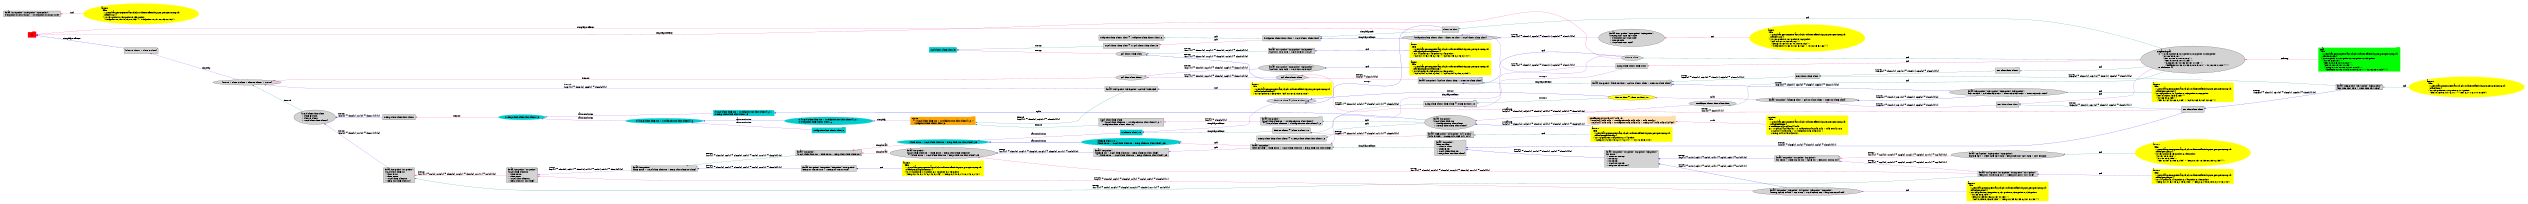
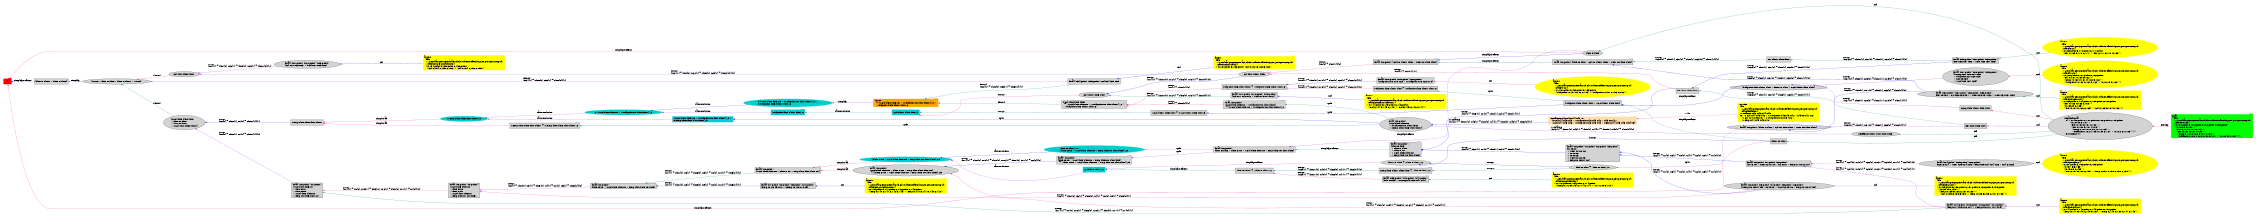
  digraph {
    rankdir=LR
    node [shape=ellipse style=filled]
    edge [color=teal dir=back]
    n1 [color=red label="[]" shape=folder]
    n2 [label="sk_X1 ≠ sk_Y\l" shape=box]
    n3 [label="sk_A ≠ sk_B\l"]
    n4 [label="[sk_Y = sk_X1 ∨ sk_B = sk_A]\l" shape=note]
    n5 [label="negated_goal\l  ¬ (∀ A/180:point B/181:point X/182:point Y/183:point.\l        ((A/180 ≠ B/181) ⇒\l         ((Per A/180 B/181 X/182) ⇒\l          ((Per A/180 B/181 Y/183) ⇒\l           ((Cong B/181 X/182 B/181 Y/183) ⇒\l            ((ReflectL X/182 Y/183 A/180 B/181) ∨ (X/182 = Y/183)))))))\l  # skolems: [].\l"]
    n6 [label="[¬true ∨ sk_B = sk_A ∨ sk_Y = sk_X1 ∨ ¬true]\l"]
    n7 [color=green label="goal\l  [file\l   \"../resultat/geocoq_extract/zf/Ch10_line_reflexivity_2D/per_per_cong.zf\" \l   \"zf_stmt_128\"]\l  ∀ A/180:point B/181:point X/182:point Y/183:point.\l    ((A/180 ≠ B/181) ⇒\l     ((Per A/180 B/181 X/182) ⇒\l      ((Per A/180 B/181 Y/183) ⇒\l       ((Cong B/181 X/182 B/181 Y/183) ⇒\l        ((ReflectL X/182 Y/183 A/180 B/181) ∨ (X/182 = Y/183)))))).\l" shape=folder]
    n8 [label="Col sk_Y sk_B sk_X1\l"]
    n9 [label="forall (X34:point) (X35:point). Col X34 X35 X35\l" shape=box]
    n10 [label="[¬Col sk_B sk_A sk_A\l ∨ sk_B = sk_A\l ∨ sk_Y = sk_X1\l ∨ ¬Col sk_Y sk_B sk_X1]\l"]
    n11 [label="forall (X21:point) (X22:point) (X23:point).\l[Col X21 X22 X23 ∨ ¬Col X21 X23 X22]\l"]
    n12 [label="Col sk_Y sk_X1 sk_B\l"]
    n13 [color=yellow label="assert\l  [file\l   \"../resultat/geocoq_extract/zf/Ch10_line_reflexivity_2D/per_per_cong.zf\" \l   \"Labelcol_trivial_2\"]\l  ∀ A/167:point B/168:point. (Col A/167 B/168 B/168).\l" shape=folder]
    n14 [label="¬Perp sk_A sk_B sk_Y sk_X1\l" shape=box]
    n15 [label="forall (X0:point) (X1:point).\l[¬Col sk_Y sk_B X1\l ∨ sk_Y = X1\l ∨ sk_B = X0\l ∨ ¬Col sk_B sk_A X0\l ∨ Perp X0 sk_B sk_Y X1]\l" shape=box]
    n16 [color=yellow label="assert\l  [file\l   \"../resultat/geocoq_extract/zf/Ch10_line_reflexivity_2D/per_per_cong.zf\" \l   \"Labelcol_permutation_5\"]\l  ∀ A/154:point B/155:point C/156:point.\l    ((Col A/154 B/155 C/156) ⇒ (Col A/154 C/156 B/155)).\l" shape=note]
    n17 [label="forall (X0:point). [Col X0 sk_X1 sk_B ∨ ¬Per X0 sk_B sk_A]\l" shape=folder]
    n18 [label="Per sk_Y sk_B sk_A\l" shape=folder]
    n19 [label="forall (X0:point). [sk_B = sk_A ∨ Col X0 sk_X1 sk_B ∨ ¬Per X0 sk_B sk_A]\l" shape=folder]
    n20 [label="forall (X36:point) (X37:point) (X38:point).\l[Per X36 X37 X38 ∨ ¬Per X38 X37 X36]\l" shape=note]
    n21 [label="Per sk_A sk_B sk_Y\l" shape=box]
    n22 [label="forall (X30:point) (X31:point) (X32:point) (X33:point).\l[X31 = X30 ∨ Col X32 X33 X31 ∨ ¬Per X33 X31 X30 ∨ ¬Per X32 X31 X30]\l"]
    n23 [label="Per sk_X1 sk_B sk_A\l" shape=box]
    n24 [color=yellow label="assert\l  [file\l   \"../resultat/geocoq_extract/zf/Ch10_line_reflexivity_2D/per_per_cong.zf\" \l   \"Labelper_per_col\"]\l  ∀ A/163:point B/164:point C/165:point X/166:point.\l    ((Per A/163 X/166 C/165) ⇒\l     ((X/166 ≠ C/165) ⇒\l      ((Per B/164 X/166 C/165) ⇒ (Col A/163 B/164 X/166)))).\l" shape=box]
-   n25 [label="Per sk_A sk_B sk_X1\l" shape=folder]
    n26 [color=yellow label="assert\l  [file\l   \"../resultat/geocoq_extract/zf/Ch10_line_reflexivity_2D/per_per_cong.zf\" \l   \"Labell8_2\"]\l  ∀ A/169:point B/170:point C/171:point.\l    ((Per A/169 B/170 C/171) ⇒ (Per C/171 B/170 A/169)).\l"]
    n27 [color=cyan3 label="¬⟦Perp sk_A sk_B sk_Y sk_X1⟧/3\l"]
    n28 [label="¬Perp sk_A sk_B sk_Y sk_X1 ← ¬⟦Perp sk_A sk_B sk_Y sk_X1⟧/3\l" shape=folder]
    n29 [label="forall (X14:point) (X15:point) (X16:point) (X17:point).\l[Perp X14 X15 X16 X17 ∨ ¬Perp X16 X17 X14 X15]\l" shape=box]
    n30 [label="forall (X0:point) (X1:point).\l[¬Col sk_B sk_A X0\l ∨ sk_B = X0\l ∨ sk_Y = X1\l ∨ ¬Col sk_Y sk_B X1\l ∨ Perp sk_Y X1 X0 sk_B]\l" shape=note]
    n31 [color=cyan3 label="¬⟦[¬Col sk_A sk_B X0 ∨ ¬Midpoint X0 sk_Y sk_X1]⟧/2\l"]
    n32 [color=cyan3 label="⟦[¬Col sk_A sk_B X0 ∨ ¬Midpoint X0 sk_Y sk_X1]⟧/2 ⊔ \l¬⟦Perp sk_A sk_B sk_Y sk_X1⟧/3\l" shape=note]
    n33 [label="forall (X0:point).\l[¬Col sk_A sk_B X0\l ∨ ¬Midpoint X0 sk_Y sk_X1\l ∨ ¬Perp sk_A sk_B sk_Y sk_X1]\l"]
    n34 [color=cyan3 label="⟦Midpoint sk_B sk_X1 sk_Y⟧/6\l" shape=folder]
    n35 [color=cyan3 label="¬⟦[¬Col sk_A sk_B X0 ∨ ¬Midpoint X0 sk_Y sk_X1]⟧/2 ⊔ \l¬⟦Midpoint sk_B sk_X1 sk_Y⟧/6\l"]
    n36 [color=cyan3 label="⟦Col sk_X1 sk_B sk_Y⟧/5\l" shape=note]
    n37 [color=orange label="¬true\l  ← ⟦[¬Col sk_A sk_B X0 ∨ ¬Midpoint X0 sk_Y sk_X1]⟧/2 ⊓ \l    ⟦Midpoint sk_B sk_X1 sk_Y⟧/6\l" shape=folder]
    n38 [label="¬Col sk_X1 sk_B sk_Y ← ¬⟦Col sk_X1 sk_B sk_Y⟧/5\l" shape=box]
    n39 [label="Col sk_X1 sk_B sk_Y\l"]
    n40 [label="[Midpoint sk_B sk_X1 sk_Y ∨ ¬Col sk_X1 sk_B sk_Y]\l" shape=note]
    n41 [label="forall (X11:point) (X12:point) (X13:point).\l[Col X11 X12 X13 ∨ ¬Col X13 X11 X12]\l" shape=box]
    n42 [label="[Midpoint sk_B sk_X1 sk_Y ∨ sk_X1 = sk_Y ∨ ¬Col sk_X1 sk_B sk_Y]\l"]
    n43 [label="forall (X27:point) (X28:point) (X29:point).\l[¬Cong X27 X28 X27 X29\l ∨ Midpoint X27 X28 X29\l ∨ X28 = X29\l ∨ ¬Col X28 X27 X29]\l"]
    n44 [label="Cong sk_B sk_X1 sk_B sk_Y\l" shape=box]
    n45 [color=yellow label="assert\l  [file\l   \"../resultat/geocoq_extract/zf/Ch10_line_reflexivity_2D/per_per_cong.zf\" \l   \"Labell7_20\"]\l  ∀ M/160:point A/161:point B/162:point.\l    ((Col A/161 M/160 B/162) ⇒\l     ((Cong M/160 A/161 M/160 B/162) ⇒\l      ((Midpoint M/160 A/161 B/162) ∨ (A/161 = B/162)))).\l"]
    n46 [color=yellow label="assert\l  [file\l   \"../resultat/geocoq_extract/zf/Ch10_line_reflexivity_2D/per_per_cong.zf\" \l   \"Labelcol_permutation_1\"]\l  ∀ A/144:point B/145:point C/146:point.\l    ((Col A/144 B/145 C/146) ⇒ (Col B/145 C/146 A/144)).\l" shape=note]
    n47 [label="¬Col sk_A sk_B sk_B\l  ← ⟦[¬Col sk_A sk_B X0 ∨ ¬Midpoint X0 sk_Y sk_X1]⟧/2 ⊓ \l    ⟦Midpoint sk_B sk_X1 sk_Y⟧/6\l" shape=box]
    n48 [label="forall (X0:point).\l[¬Col sk_A sk_B X0 ∨ ¬Midpoint X0 sk_Y sk_X1]\l  ← ⟦[¬Col sk_A sk_B X0 ∨ ¬Midpoint X0 sk_Y sk_X1]⟧/2\l" shape=folder]
+   n49 [label="Midpoint sk_B sk_Y sk_X1 ← ⟦Midpoint sk_B sk_X1 sk_Y⟧/6\l" shape=box]
    n50 [label="forall (X18:point) (X19:point) (X20:point).\l[Midpoint X18 X19 X20 ∨ ¬Midpoint X18 X20 X19]\l" shape=box]
    n51 [label="Midpoint sk_B sk_X1 sk_Y ← ⟦Midpoint sk_B sk_X1 sk_Y⟧/6\l" shape=box]
    n52 [color=navajowhite label="(¬ReflectL X42 X43 X44 X45 :=\l   [¬Col X44 X45 X46 ∨ ¬Midpoint X46 X43 X42 ∨ X43 ≠ X42∧\l    ¬Col X44 X45 X46 ∨ ¬Midpoint X46 X43 X42 ∨ ¬Perp X44 X45 X43 X42] [B])\l" shape=folder]
    n53 [label="¬ReflectL sk_X1 sk_Y sk_A sk_B\l"]
    n54 [color=yellow label="rewrite\l  [file\l   \"../resultat/geocoq_extract/zf/Ch10_line_reflexivity_2D/per_per_cong.zf\" \l   \"LabelReflectL\"]\l  ¬ ReflectL X42 X43 X44 X45\l  =\> ¬ Col X44 X45 X46 ∨ ¬ Midpoint X46 X43 X42 ∨ X43 ≠ X42 && \l     ¬ Col X44 X45 X46 ∨ ¬ Midpoint X46 X43 X42 ∨ \l     ¬ Perp X44 X45 X43 X42.\l" shape=note]
    n55 [color=yellow label="assert\l  [file\l   \"../resultat/geocoq_extract/zf/Ch10_line_reflexivity_2D/per_per_cong.zf\" \l   \"Labell7_2\"]\l  ∀ M/151:point A/152:point B/153:point.\l    ((Midpoint M/151 A/152 B/153) ⇒ (Midpoint M/151 B/153 A/152)).\l"]
    n56 [color=yellow label="assert\l  [file\l   \"../resultat/geocoq_extract/zf/Ch10_line_reflexivity_2D/per_per_cong.zf\" \l   \"Labelperp_sym\"]\l  ∀ A/147:point B/148:point C/149:point D/150:point.\l    ((Perp A/147 B/148 C/149 D/150) ⇒ (Perp C/149 D/150 A/147 B/148)).\l" shape=note]
    n57 [label="forall (X2:point) (X3:point) (X4:point) (X5:point) (X6:point).\l[¬Perp X2 X3 X4 X5 ∨ X2 = X6 ∨ ¬Col X2 X3 X6 ∨ Perp X2 X6 X4 X5]\l"]
    n58 [label="forall (X0:point).\l[sk_B = X0 ∨ ¬Col sk_B sk_A X0 ∨ Perp sk_Y sk_B X0 sk_B]\l" shape=note]
    n59 [color=yellow label="assert\l  [file\l   \"../resultat/geocoq_extract/zf/Ch10_line_reflexivity_2D/per_per_cong.zf\" \l   \"Labelperp_col\"]\l  ∀ A/135:point B/136:point C/137:point D/138:point E/139:point.\l    ((A/135 ≠ E/139) ⇒\l     ((Perp A/135 B/136 C/137 D/138) ⇒\l      ((Col A/135 B/136 E/139) ⇒ (Perp A/135 E/139 C/137 D/138)))).\l" shape=box]
    n60 [label="forall (X7:point) (X8:point) (X9:point) (X10:point).\l[Perp X7 X8 X9 X10 ∨ ¬Perp X7 X8 X10 X9]\l" shape=folder]
    n61 [label="forall (X0:point).\l[¬Col sk_B sk_A X0 ∨ sk_B = X0 ∨ Perp sk_Y sk_B sk_B X0]\l" shape=folder]
    n62 [color=yellow label="assert\l  [file\l   \"../resultat/geocoq_extract/zf/Ch10_line_reflexivity_2D/per_per_cong.zf\" \l   \"Labelperp_right_comm\"]\l  ∀ A/140:point B/141:point C/142:point D/143:point.\l    ((Perp A/140 B/141 C/142 D/143) ⇒ (Perp A/140 B/141 D/143 C/142)).\l" shape=folder]
    n63 [color=cyan3 label="⟦[sk_B = X0 ∨ ¬Col sk_B sk_A X0 ∨ Perp sk_B X0 sk_Y sk_B]⟧/25\l"]
    n64 [label="forall (X0:point).\l[¬Col sk_B sk_A X0 ∨ sk_B = X0 ∨ Perp sk_Y sk_B sk_B X0]\l  ← ⟦[sk_B = X0 ∨ ¬Col sk_B sk_A X0 ∨ Perp sk_B X0 sk_Y sk_B]⟧/25\l"]
    n65 [color=cyan3 label="¬⟦sk_B = sk_Y⟧/10\l" shape=box]
    n66 [color=cyan3 label="⟦sk_B = sk_Y⟧/10 ⊔ \l⟦[sk_B = X0 ∨ ¬Col sk_B sk_A X0 ∨ Perp sk_B X0 sk_Y sk_B]⟧/25\l"]
    n67 [label="forall (X0:point).\l[sk_B = X0 ∨ ¬Col sk_B sk_A X0 ∨ Perp sk_B X0 sk_Y sk_B]\l  ← ⟦[sk_B = X0 ∨ ¬Col sk_B sk_A X0 ∨ Perp sk_B X0 sk_Y sk_B]⟧/25\l" shape=folder]
    n68 [label="sk_X1 ≠ sk_B ← ⟦sk_B = sk_Y⟧/10\l"]
    n69 [label="sk_B = sk_X1 ← ⟦sk_B = sk_Y⟧/10\l" shape=box]
    n70 [label="forall (X0:point).\l[sk_Y = sk_B ∨ sk_B = X0 ∨ ¬Col sk_B sk_A X0 ∨ Perp sk_B X0 sk_Y sk_B]\l" shape=box]
-   n71 [label="sk_B = sk_Y ← ⟦sk_B = sk_Y⟧/10\l" fillcolor=yellow]
+   n71 [label="sk_B = sk_Y ← ⟦sk_B = sk_Y⟧/10\l"]
    n72 [label="forall (X39:point) (X40:point) (X41:point).\l[X40 = X39 ∨ ¬Cong X40 X39 X41 X41]\l" shape=folder]
    n73 [label="Cong sk_B sk_X1 sk_B sk_B ← ⟦sk_B = sk_Y⟧/10\l" shape=folder]
    n74 [label="forall (X0:point). [sk_B = sk_Y ∨ Col X0 sk_A sk_B ∨ ¬Per X0 sk_B sk_Y]\l"]
    n75 [color=yellow label="assert\l  [file\l   \"../resultat/geocoq_extract/zf/Ch10_line_reflexivity_2D/per_per_cong.zf\" \l   \"Labelcong_identity\"]\l  ∀ A/172:point B/173:point C/174:point.\l    ((Cong A/172 B/173 C/174 C/174) ⇒ (A/172 = B/173)).\l" shape=box]
    n76 [label="forall (X0:point).\l[sk_Y = sk_B\l ∨ sk_B = sk_A\l ∨ sk_B = X0\l ∨ ¬Col sk_B sk_A X0\l ∨ Perp sk_B X0 sk_Y sk_B]\l" shape=folder]
    n77 [label="forall (X0:point) (X1:point) (X2:point) (X3:point).\l[X1 = X0\l ∨ ¬Per X1 X0 X2\l ∨ X0 = X2\l ∨ X0 = X3\l ∨ ¬Col X0 X2 X3\l ∨ Perp X0 X3 X1 X0]\l" shape=note]
    n78 [label="forall (X0:point) (X1:point) (X2:point).\l[X1 = X0 ∨ ¬Per X2 X1 X0 ∨ X2 = X1 ∨ Perp X1 X0 X2 X1]\l" shape=note]
    n79 [label="forall (X24:point) (X25:point) (X26:point).\l[X25 = X24 ∨ ¬Per X25 X24 X26 ∨ Perp X25 X24 X24 X26 ∨ X24 = X26]\l"]
    n80 [color=yellow label="assert\l  [file\l   \"../resultat/geocoq_extract/zf/Ch10_line_reflexivity_2D/per_per_cong.zf\" \l   \"Labelper_perp\"]\l  ∀ A/157:point B/158:point C/159:point.\l    ((A/157 ≠ B/158) ⇒\l     ((B/158 ≠ C/159) ⇒\l      ((Per A/157 B/158 C/159) ⇒ (Perp A/157 B/158 B/158 C/159)))).\l"]
    n1 -> n2 [color=deeppink label="simplify_reflect-"]
    n1 -> n3 [color=deeppink label="simplify_reflect-"]
    n1 -> n4 [color=blue label="simplify_reflect-"]
    n2 -> n5 [label=cnf]
    n3 -> n5 [label=cnf]
    n4 -> n6 [color=purple label=simplify]
    n5 -> n7 [color=deeppink label="cnf.neg"]
    n6 -> n8 [color=deeppink label=demod]
    n6 -> n9 [color=purple label="demod\l\{X34[1] → sk_B[0], X35[1] → sk_A[0]\}[1]\l"]
    n6 -> n10 [label=demod]
    n8 -> n11 [color=purple label="s_sup-\l\{X21[1] → sk_Y[0], X22[1] → sk_B[0], X23[1] → sk_X1[0]\}[1]\l"]
    n8 -> n12 [color=purple label="s_sup-\l\{X21[1] → sk_Y[0], X22[1] → sk_B[0], X23[1] → sk_X1[0]\}[0]\l"]
    n9 -> n13 [color=blue label=cnf]
    n10 -> n14 [color=blue label="s_sup-\l\{X0[0] → sk_A[1], X1[0] → sk_X1[1]\}[1]\l"]
    n10 -> n15 [color=purple label="s_sup-\l\{X0[0] → sk_A[1], X1[0] → sk_X1[1]\}[0]\l"]
    n11 -> n16 [color=blue label=cnf]
    n12 -> n17 [color=deeppink label="s_sup-\l\{X0[0] → sk_Y[1]\}[0]\l"]
    n12 -> n18 [color=deeppink label="s_sup-\l\{X0[0] → sk_Y[1]\}[1]\l"]
-   n14 -> n27 [color=deeppink label=demod]
+   n14 -> n27 [color=deeppink label=simpl_trail]
+   n14 -> n28 [color=deeppink label=simpl_trail]
    n15 -> n29 [label="s_sup-\l\{X14[1] → X0[0], X15[1] → sk_B[0], X16[1] → sk_Y[0], X17[1] → X1[0]\}[1]\l"]
    n15 -> n30 [color=deeppink label="s_sup-\l\{X14[1] → X0[0], X15[1] → sk_B[0], X16[1] → sk_Y[0], X17[1] → X1[0]\}[0]\l"]
-   n17 -> n3 [color=blue label=cnf]
+   n17 -> n3 [color=blue label="simplify_reflect-"]
    n17 -> n19 [label="simplify_reflect-"]
    n18 -> n20 [color=blue label="s_sup-\l\{X36[0] → sk_Y[1], X37[0] → sk_B[1], X38[0] → sk_A[1]\}[0]\l"]
-   n21 -> n18 [label="s_sup-\l\{X36[0] → sk_Y[1], X37[0] → sk_B[1], X38[0] → sk_A[1]\}[1]\l"]
+   n18 -> n21 [label="s_sup-\l\{X36[0] → sk_Y[1], X37[0] → sk_B[1], X38[0] → sk_A[1]\}[1]\l"]
    n19 -> n22 [color=blue label="s_sup-\l\{X30[0] → sk_A[1], X31[0] → sk_B[1], X33[0] → sk_X1[1]\}[0]\l"]
    n19 -> n23 [label="s_sup-\l\{X30[0] → sk_A[1], X31[0] → sk_B[1], X33[0] → sk_X1[1]\}[1]\l"]
    n20 -> n26 [label=cnf]
    n21 -> n5 [color=purple label=cnf]
    n22 -> n24 [label=cnf]
    n23 -> n20 [label="s_sup-\l\{X36[0] → sk_X1[1], X37[0] → sk_B[1], X38[0] → sk_A[1]\}[0]\l"]
-   n23 -> n25 [label="s_sup-\l\{X36[0] → sk_X1[1], X37[0] → sk_B[1], X38[0] → sk_A[1]\}[1]\l"]
-   n25 -> n5 [label=cnf]
    n27 -> n31 [color=purple label=sat_resolution]
    n27 -> n32 [color=purple label=sat_resolution]
    n28 -> n33 [label=split]
    n29 -> n56 [color=purple label=cnf]
    n30 -> n57 [color=deeppink label="s_sup-\l\{X2[1] → sk_Y[0], X3[1] → sk_B[0], X4[1] → X0[0], X5[1] → sk_B[0]\}[1]\l"]
    n30 -> n58 [color=purple label="s_sup-\l\{X2[1] → sk_Y[0], X3[1] → sk_B[0], X4[1] → X0[0], X5[1] → sk_B[0]\}[0]\l"]
    n31 -> n34 [color=purple label=sat_resolution]
    n31 -> n35 [color=blue label=sat_resolution]
    n32 -> n33 [color=blue label=split]
    n33 -> n52 [color=blue label="rw_clause\l\{X42[1] → sk_X1[0], X43[1] → sk_Y[0], X44[1] → sk_A[0], X45[1] → sk_B[0]\}[1]\l"]
    n33 -> n53 [color=purple label="rw_clause\l\{X42[1] → sk_X1[0], X43[1] → sk_Y[0], X44[1] → sk_A[0], X45[1] → sk_B[0]\}[0]\l"]
+   n34 -> n36 [label=sat_resolution]
    n35 -> n37 [color=purple label=simplify]
    n36 -> n38 [label="s_sup-\l"]
    n36 -> n39 [color=deeppink label="s_sup-\l"]
    n37 -> n9 [label="demod\l\{X34[1] → sk_A[0], X35[1] → sk_B[0]\}[1]\l"]
    n37 -> n47 [label=demod]
-   n38 -> n40 [color=deeppink label=split]
+   n38 -> n40 [color=blue label=split]
    n39 -> n12 [color=blue label="s_sup-\l\{X11[1] → sk_X1[0], X12[1] → sk_B[0], X13[1] → sk_Y[0]\}[0]\l"]
    n39 -> n41 [label="s_sup-\l\{X11[1] → sk_X1[0], X12[1] → sk_B[0], X13[1] → sk_Y[0]\}[1]\l"]
-   n40 -> n2 [label="simplify_cnf-"]
+   n40 -> n2 [label="simplify_reflect-"]
    n40 -> n42 [color=blue label="simplify_reflect-"]
    n41 -> n46 [color=blue label=cnf]
    n42 -> n43 [color=purple label="s_sup-\l\{X27[0] → sk_B[1], X28[0] → sk_X1[1], X29[0] → sk_Y[1]\}[0]\l"]
    n42 -> n44 [color=purple label="s_sup-\l\{X27[0] → sk_B[1], X28[0] → sk_X1[1], X29[0] → sk_Y[1]\}[1]\l"]
    n43 -> n45 [color=deeppink label=cnf]
    n44 -> n5 [color=deeppink label=cnf]
    n47 -> n48 [color=deeppink label="s_sup-\l\{X0[1] → sk_B[0]\}[1]\l"]
+   n47 -> n49 [color=deeppink label="s_sup-\l\{X0[1] → sk_B[0]\}[0]\l"]
    n48 -> n33 [label=split]
+   n49 -> n50 [color=blue label="s_sup-\l\{X18[1] → sk_B[0], X19[1] → sk_Y[0], X20[1] → sk_X1[0]\}[1]\l"]
+   n49 -> n51 [color=deeppink label="s_sup-\l\{X18[1] → sk_B[0], X19[1] → sk_Y[0], X20[1] → sk_X1[0]\}[0]\l"]
    n50 -> n55 [color=deeppink label=cnf]
    n51 -> n40 [label=split]
    n52 -> n54 [color=deeppink label="rw.lit"]
    n53 -> n5 [label=cnf]
    n57 -> n59 [color=purple label=cnf]
    n58 -> n60 [color=blue label="s_sup-\l\{X7[1] → sk_Y[0], X8[1] → sk_B[0], X9[1] → X0[0], X10[1] → sk_B[0]\}[1]\l"]
    n58 -> n61 [label="s_sup-\l\{X7[1] → sk_Y[0], X8[1] → sk_B[0], X9[1] → X0[0], X10[1] → sk_B[0]\}[0]\l"]
    n60 -> n62 [color=blue label=cnf]
    n61 -> n63 [color=deeppink label=simpl_trail]
    n61 -> n64 [color=deeppink label=simpl_trail]
    n63 -> n65 [color=purple label=sat_resolution]
    n63 -> n66 [color=blue label=sat_resolution]
    n64 -> n29 [color=deeppink label="s_sup-\l\{X14[1] → sk_Y[0], X15[1] → sk_B[0], X16[1] → sk_B[0], X17[1] → X0[0]\}[1]\l"]
    n64 -> n67 [color=blue label="s_sup-\l\{X14[1] → sk_Y[0], X15[1] → sk_B[0], X16[1] → sk_B[0], X17[1] → X0[0]\}[0]\l"]
    n65 -> n68 [color=purple label="simplify_reflect-"]
    n65 -> n69 [label="simplify_reflect-"]
    n66 -> n70 [color=deeppink label=split]
    n67 -> n70 [color=purple label=split]
    n68 -> n2 [color=blue label="s_sup-\l"]
    n68 -> n71 [color=blue label="s_sup-\l"]
    n69 -> n72 [color=deeppink label="s_sup-\l\{X39[1] → sk_X1[0], X40[1] → sk_B[0], X41[1] → sk_B[0]\}[1]\l"]
    n69 -> n73 [label="s_sup-\l\{X39[1] → sk_X1[0], X40[1] → sk_B[0], X41[1] → sk_B[0]\}[0]\l"]
    n70 -> n3 [color=purple label="simplify_reflect-"]
    n70 -> n76 [label="simplify_reflect-"]
    n71 -> n74 [color=purple label=split]
    n72 -> n75 [label=cnf]
-   n73 -> n44 [color=purple label="s_sup+\l"]
    n73 -> n71 [label="s_sup+\l"]
    n74 -> n21 [color=purple label="s_sup-\l\{X30[0] → sk_Y[1], X31[0] → sk_B[1], X33[0] → sk_A[1]\}[1]\l"]
    n74 -> n22 [color=blue label="s_sup-\l\{X30[0] → sk_Y[1], X31[0] → sk_B[1], X33[0] → sk_A[1]\}[0]\l"]
    n76 -> n18 [color=blue label="s_sup-\l\{X0[0] → sk_B[1], X1[0] → sk_Y[1], X2[0] → sk_A[1]\}[1]\l"]
    n76 -> n77 [color=blue label="s_sup-\l\{X0[0] → sk_B[1], X1[0] → sk_Y[1], X2[0] → sk_A[1]\}[0]\l"]
    n77 -> n57 [color=blue label="s_sup-\l\{X2[1] → X1[0], X3[1] → X0[0], X4[1] → X2[0], X5[1] → X1[0]\}[1]\l"]
    n77 -> n78 [color=blue label="s_sup-\l\{X2[1] → X1[0], X3[1] → X0[0], X4[1] → X2[0], X5[1] → X1[0]\}[0]\l"]
    n78 -> n29 [color=purple label="s_sup-\l\{X14[1] → X24[0], X15[1] → X26[0], X16[1] → X25[0], X17[1] → X24[0]\}[1]\l"]
    n78 -> n79 [color=deeppink label="s_sup-\l\{X14[1] → X24[0], X15[1] → X26[0], X16[1] → X25[0], X17[1] → X24[0]\}[0]\l"]
    n79 -> n80 [label=cnf]
  }
